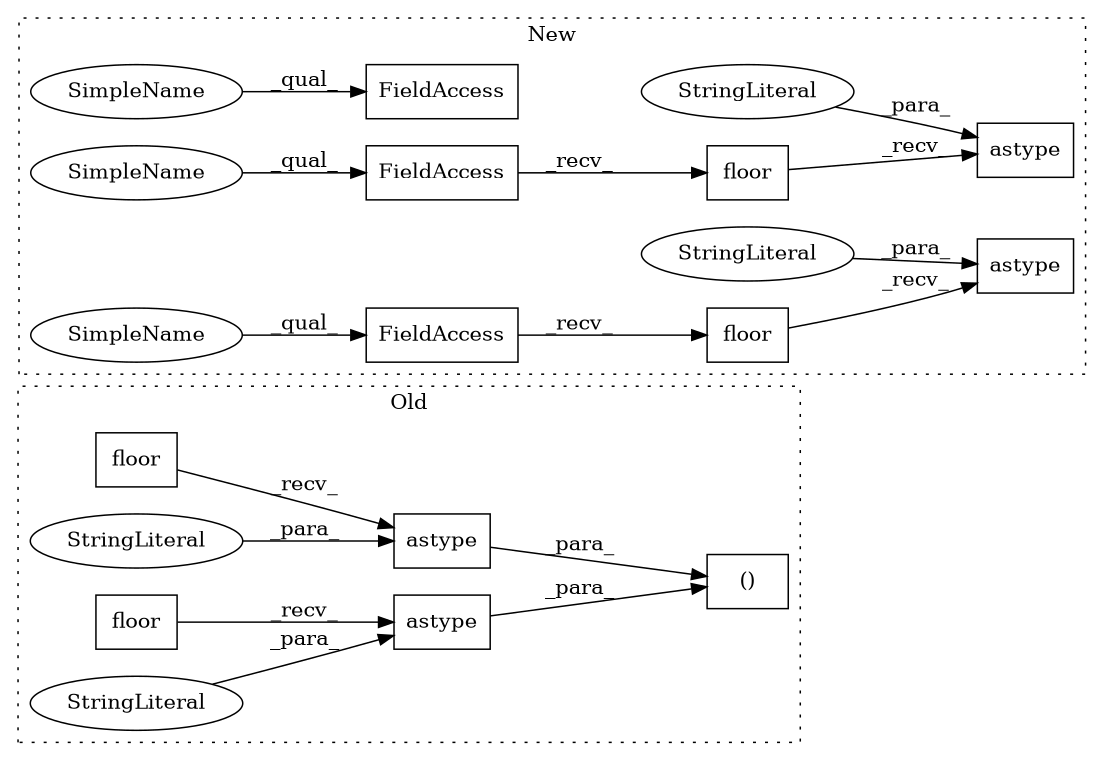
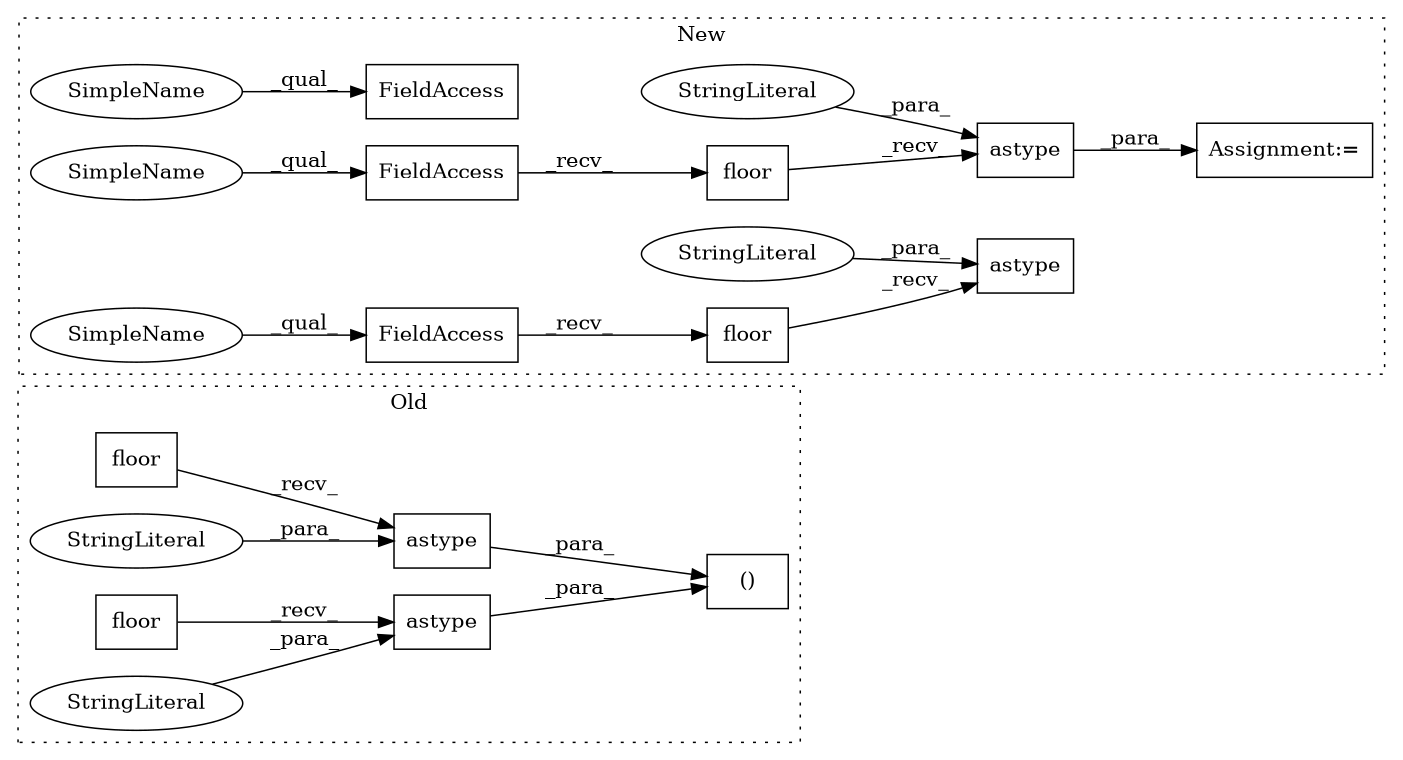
  digraph {
    rankdir=LR
    node [a=32 l="6,1" s=5775 shape=box]
    n1 [label=floor s="5737,5748"]
    n2 [l="7,1" label=astype s="5750,5764"]
    n3 [a=45 l=7 label=StringLiteral s=5757 shape=ellipse]
    n4 [a=106 l=69 label="()" s=5737]
    n5 [label=floor s="5778,5789"]
    n6 [l="7,1" label=astype s="5791,5805"]
    n7 [a=45 l=7 label=StringLiteral s=5798 shape=ellipse]
    n8 [l="7,1" label=astype s="5802,5816"]
    n9 [label=floor s="5789,5800"]
    n10 [a=45 l=7 label=StringLiteral s=5809 shape=ellipse]
    n11 [a=22 l=13 label=FieldAccess]
    n12 [a=22 l=13 label=FieldAccess s=5892]
    n13 [a=22 l=13 label=FieldAccess s=5834]
    n14 [label=floor s="5848,5859"]
    n15 [l="7,1" label=astype s="5861,5875"]
    n16 [a=45 l=7 label=StringLiteral s=5868 shape=ellipse]
+   n17 [a=7 l=1 label="Assignment:=" s=5833]
    n18 [a=42 l=6 label=SimpleName s=5892 shape=ellipse]
    n19 [a=42 l=6 label=SimpleName s=5834 shape=ellipse]
    n20 [a=42 l=6 label=SimpleName shape=ellipse]
    subgraph cluster_1 {
      label=Old
      style=dotted
      n1
      n2
      n3
      n4
      n5
      n6
      n7
    }
    subgraph cluster_2 {
      label=New
      style=dotted
      n8
      n9
      n10
      n11
      n12
      n13
      n14
      n15
      n16
+     n17
      n18
      n19
      n20
    }
    n1 -> n2 [label=_recv_]
    n2 -> n4 [label=_para_]
    n3 -> n2 [label=_para_]
    n5 -> n6 [label=_recv_]
    n6 -> n4 [label=_para_]
    n7 -> n6 [label=_para_]
    n9 -> n8 [label=_recv_]
    n10 -> n8 [label=_para_]
    n11 -> n9 [label=_recv_]
    n13 -> n14 [label=_recv_]
    n14 -> n15 [label=_recv_]
+   n15 -> n17 [label=_para_]
    n16 -> n15 [label=_para_]
    n18 -> n12 [label=_qual_]
    n19 -> n13 [label=_qual_]
    n20 -> n11 [label=_qual_]
  }
